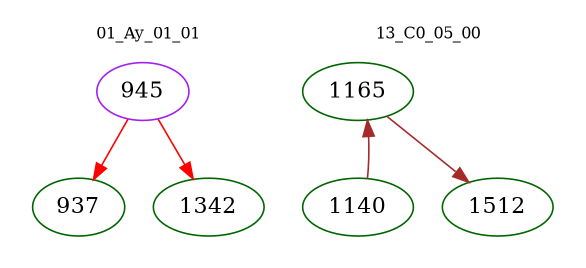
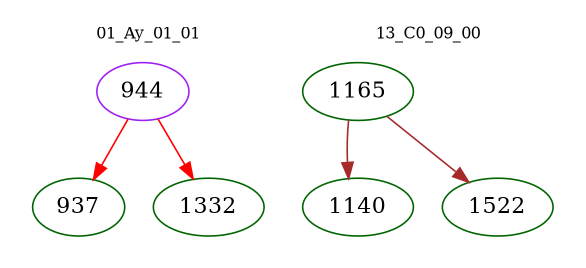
  digraph {
    node [color=darkgreen]
    edge [color=red]
-   n1 [color=purple label=945]
+   n1 [color=purple label=944]
    n2 [label=937]
-   n3 [label=1342]
+   n3 [label=1332]
    n4 [label=1165]
    n5 [label=1140]
-   n6 [label=1512]
+   n6 [label=1522]
    subgraph cluster_1 {
      color=white
      fontsize=10
      label="01_Ay_01_01"
      n1
      n2
      n3
    }
    subgraph cluster_2 {
      color=white
      fontsize=10
-     label="13_C0_05_00"
+     label="13_C0_09_00"
      n4
      n5
      n6
    }
    n1 -> n2
    n1 -> n3
-   n5 -> n4 [color=brown]
+   n4 -> n5 [color=brown]
    n4 -> n6 [color=brown]
  }
